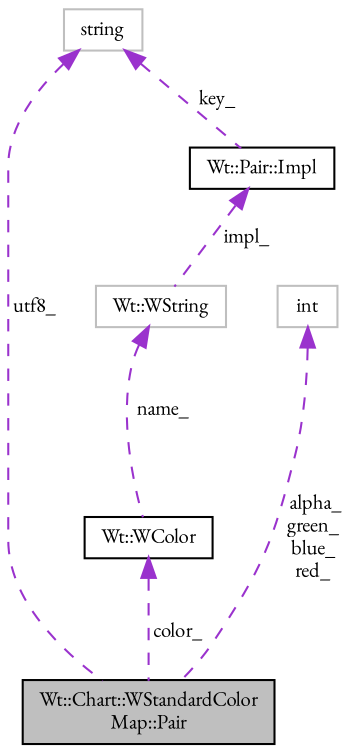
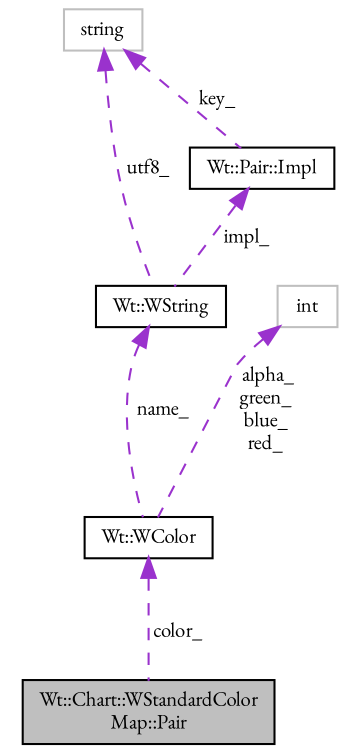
  digraph {
    fontname="EB Garamond"
    node [color=black fillcolor=white fontname="EB Garamond" fontsize=10 shape=record style=filled]
    edge [color=darkorchid3 dir=back fontname="EB Garamond" fontsize=10 labelfontname=Helvetica labelfontsize=10 style=dashed]
    n1 [fillcolor=grey75 fontcolor=black height=0.2 label="Wt::Chart::WStandardColor\lMap::Pair" width=0.4]
    n2 [height=0.2 label="Wt::WColor" width=0.4]
-   n3 [color=grey75 height=0.2 label="Wt::WString" width=0.4]
+   n3 [height=0.2 label="Wt::WString" width=0.4]
    n4 [height=0.2 label="Wt::Pair::Impl" width=0.4]
    n5 [color=grey75 height=0.2 label=string width=0.4]
    n6 [color=grey75 height=0.2 label=int width=0.4]
    n2 -> n1 [label=" color_"]
    n3 -> n2 [label=" name_"]
    n4 -> n3 [label=" impl_"]
-   n5 -> n1 [label=" utf8_"]
+   n5 -> n3 [label=" utf8_"]
    n5 -> n4 [label=" key_"]
-   n6 -> n1 [label=" alpha_\ngreen_\nblue_\nred_"]
+   n6 -> n2 [label=" alpha_\ngreen_\nblue_\nred_"]
  }
